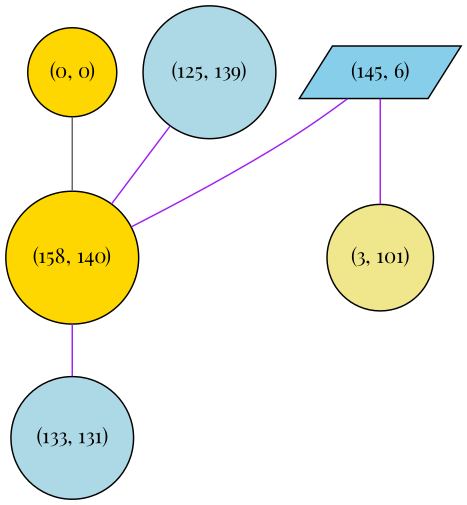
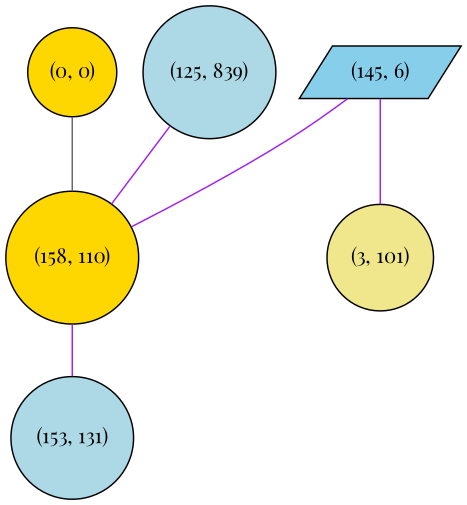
  graph {
    fontname="Playfair Display"
    node [fillcolor=gold fontname="Playfair Display" shape=circle style=filled]
    edge [color=purple fontname="Playfair Display" style=solid weight=1]
    "(0, 0)"
-   "(158, 110)" [label="(158, 140)"]
+   "(158, 110)"
    "(3, 101)" [fillcolor=khaki]
    "(145, 6)" [fillcolor=skyblue shape=parallelogram]
-   "(133, 131)" [fillcolor=lightblue]
-   "(125, 139)" [fillcolor=lightblue]
+   "(133, 131)" [fillcolor=lightblue label="(153, 131)"]
+   "(125, 139)" [fillcolor=lightblue label="(125, 839)"]
    "(0, 0)" -- "(158, 110)" [color=gray40 weight=4]
    "(158, 110)" -- "(133, 131)"
    "(145, 6)" -- "(158, 110)"
    "(145, 6)" -- "(3, 101)" [weight=2]
    "(125, 139)" -- "(158, 110)"
  }
